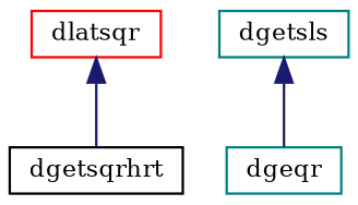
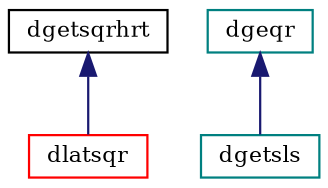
  digraph {
    fontname="DejaVu Serif"
    rankdir=TB
    node [color=teal fillcolor=white fontname="DejaVu Serif" fontsize=10 shape=record style=filled]
    edge [color=midnightblue dir=back fontname="DejaVu Serif" fontsize=10 labelfontname=Helvetica labelfontsize=10 style=solid]
    n1 [color=red height=0.2 label=dlatsqr width=0.4]
    n2 [color=black height=0.2 label=dgetsqrhrt width=0.4]
    n3 [height=0.2 label=dgeqr width=0.4]
    n4 [height=0.2 label=dgetsls width=0.4]
-   n1 -> n2
-   n4 -> n3
+   n2 -> n1
+   n3 -> n4
  }
